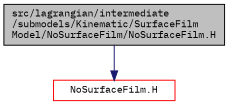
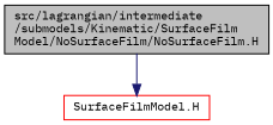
  digraph {
    fontname="IBM Plex Mono"
    node [fontname="IBM Plex Mono" fontsize=10 shape=record]
    n1 [color=black fillcolor=grey75 fontcolor=black height=0.2 label="src/lagrangian/intermediate\l/submodels/Kinematic/SurfaceFilm\lModel/NoSurfaceFilm/NoSurfaceFilm.H" style=filled width=0.4]
-   n2 [color=red height=0.2 label="NoSurfaceFilm.H" width=0.4]
+   n2 [color=red height=0.2 label="SurfaceFilmModel.H" width=0.4]
    n1 -> n2 [color=midnightblue fontname="IBM Plex Mono" fontsize=10 labelfontname=Helvetica labelfontsize=10 style=solid]
  }
